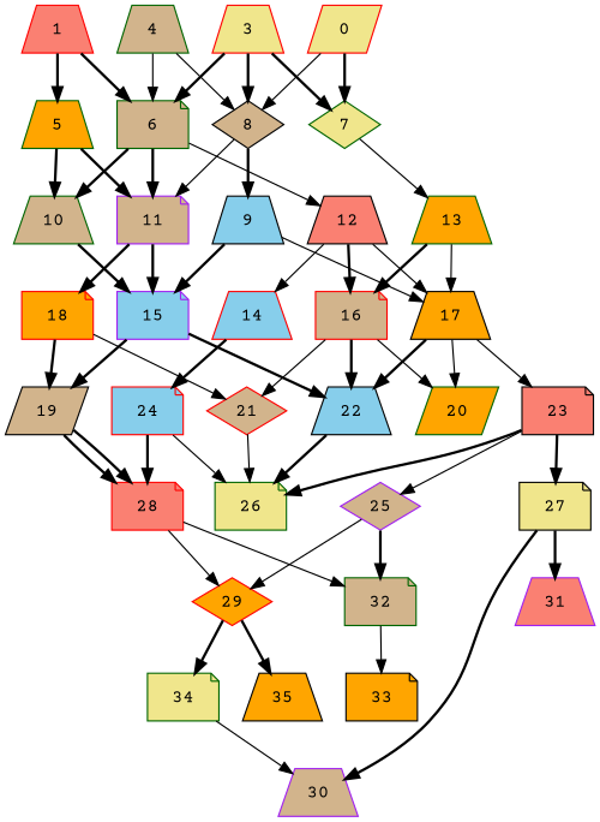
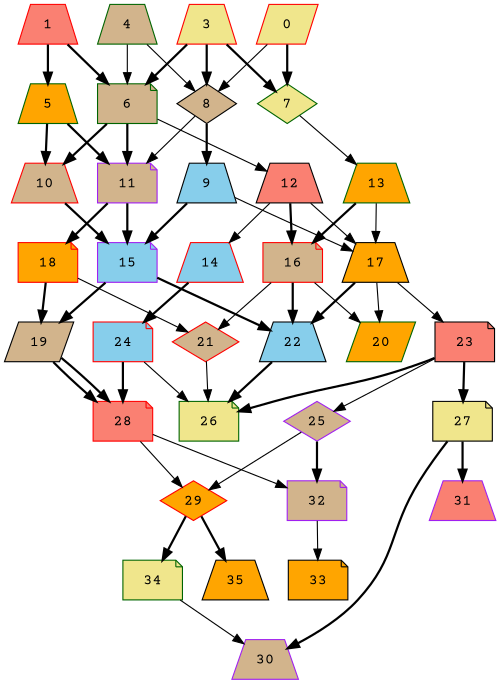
  digraph {
    fontname="Courier Prime"
    node [alpha=0.16 color=red fillcolor=tan fontname="Courier Prime" shape=trapezium style=filled]
    edge [fontname="Courier Prime" style=bold]
    1 [alpha=0.10 expect_size=10588160 fillcolor=salmon]
    5 [alpha=0.09 color=darkgreen expect_size=26816512 fillcolor=orange]
    6 [alpha=0.18 color=darkgreen expect_size=31021056 shape=note]
-   10 [color=darkgreen expect_size=42548224]
+   10 [expect_size=42548224]
    11 [alpha=0.10 color=purple expect_size=38241280 shape=note]
    12 [alpha=0.19 color=black expect_size=14697472 fillcolor=salmon]
    15 [alpha=0.07 color=purple expect_size=51724288 fillcolor=skyblue shape=note]
    18 [alpha=0.19 expect_size=38158336 fillcolor=orange shape=note]
    17 [alpha=0.18 color=black expect_size=20803584 fillcolor=orange]
    14 [alpha=0.11 expect_size=14595072 fillcolor=skyblue]
    16 [alpha=0.11 expect_size=26541056 shape=note]
    n12 [alpha=0.08 expect_size=15094784 fillcolor=khaki label=0 shape=parallelogram]
    7 [alpha=0.07 color=darkgreen expect_size=19161088 fillcolor=khaki shape=diamond]
    8 [color=black expect_size=33917952 shape=diamond]
    13 [alpha=0.08 color=darkgreen expect_size=33832960 fillcolor=orange]
    9 [alpha=0.07 color=black expect_size=47588352 fillcolor=skyblue]
    3 [alpha=0.12 expect_size=52133888 fillcolor=khaki]
    4 [color=darkgreen expect_size=22466560]
    19 [alpha=0.15 color=black expect_size=28727296 shape=parallelogram]
    22 [alpha=0.18 color=black expect_size=14280704 fillcolor=skyblue]
    21 [alpha=0.07 expect_size=37196800 shape=diamond]
    20 [alpha=0.20 color=darkgreen expect_size=45488128 fillcolor=orange shape=parallelogram]
    23 [alpha=0.10 color=black expect_size=12062720 fillcolor=salmon shape=note]
    24 [alpha=0.08 expect_size=31907840 fillcolor=skyblue shape=note]
    28 [expect_size=46397440 fillcolor=salmon shape=note]
    26 [alpha=0.15 color=darkgreen expect_size=25927680 fillcolor=khaki shape=note]
    25 [color=purple expect_size=9881600 shape=diamond]
    27 [alpha=0.19 color=black expect_size=51341312 fillcolor=khaki shape=note]
    29 [alpha=0.11 expect_size=43670528 fillcolor=orange shape=diamond]
-   32 [alpha=0.14 color=darkgreen expect_size=46307328 shape=note]
+   32 [alpha=0.14 color=purple expect_size=46307328 shape=note]
    30 [alpha=0.01 color=purple expect_size=30968832]
    31 [alpha=0.06 color=purple expect_size=30065664 fillcolor=salmon]
    34 [alpha=0.19 color=darkgreen expect_size=17929216 fillcolor=khaki shape=note]
    35 [alpha=0.04 color=black expect_size=37426176 fillcolor=orange]
    33 [alpha=0.15 color=black expect_size=42359808 fillcolor=orange shape=note]
    1 -> 5
    1 -> 6
    5 -> 10
    5 -> 11
    6 -> 10
    6 -> 11
    6 -> 12 [style=solid]
    10 -> 15
    11 -> 15
    11 -> 18
    12 -> 17 [style=solid]
    12 -> 14 [style=solid]
    12 -> 16
    15 -> 19
    15 -> 22
    18 -> 19
    18 -> 21 [style=solid]
    17 -> 22
    17 -> 20 [style=solid]
    17 -> 23 [style=solid]
    14 -> 24
    16 -> 22
    16 -> 21 [style=solid]
    16 -> 20 [style=solid]
    n12 -> 7
    n12 -> 8 [style=solid]
    7 -> 13 [style=solid]
    8 -> 11 [style=solid]
    8 -> 9
    13 -> 17 [style=solid]
    13 -> 16
    9 -> 15
    9 -> 17 [style=solid]
    3 -> 6
    3 -> 7
    3 -> 8
    4 -> 6 [style=solid]
    4 -> 8 [style=solid]
    19 -> 28
    19 -> 28
    22 -> 26
    21 -> 26 [style=solid]
    23 -> 26
    23 -> 25 [style=solid]
    23 -> 27
    24 -> 28
    24 -> 26 [style=solid]
    28 -> 29 [style=solid]
    28 -> 32 [style=solid]
    25 -> 29 [style=solid]
    25 -> 32
    27 -> 30
    27 -> 31
    29 -> 34
    29 -> 35
    32 -> 33 [style=solid]
    34 -> 30 [style=solid]
  }
